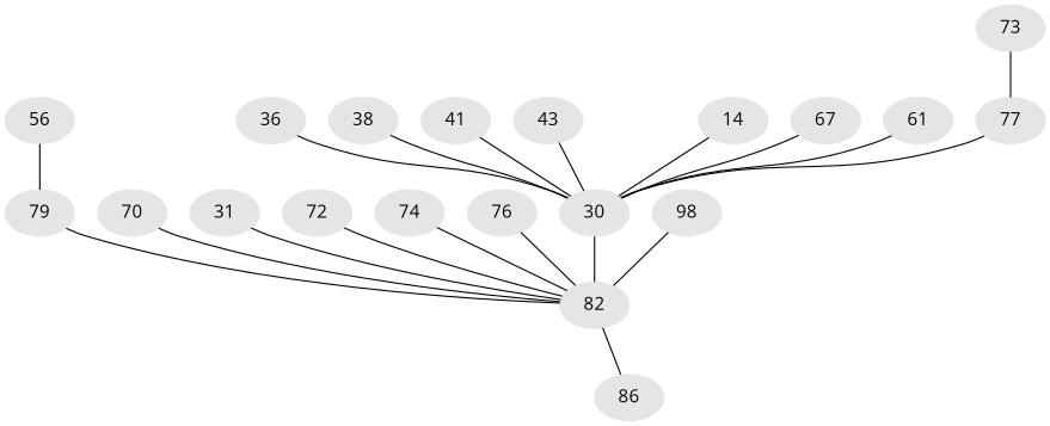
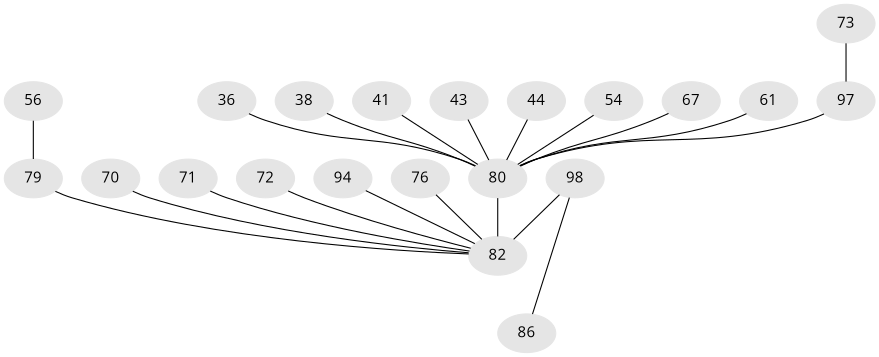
  graph {
    fontname="Open Sans"
    node [color=gray90 fontname="Open Sans" style=filled]
    edge [fontname="Open Sans"]
-   80 [super="+10+24+29+32+33+34" label=30]
+   80 [super="+10+24+29+32+33+34"]
    82 [super="+75+64+25+49+53+59+63+66+67+69"]
    36
    38
    41
    43
-   54 [label=14]
+   44
+   54
    56 [super="+16"]
    79
    n11 [label=67 super="+45"]
    61
    86
    70
-   71 [super="+27" label=31]
+   71 [super="+27"]
    72
    73 [super="+51"]
-   77 [super="+11"]
-   74 [super="+68"]
+   77 [super="+11" label=97]
+   74 [super="+68" label=94]
    76 [super="+57"]
    n21 [label=98]
    80 -- 82 [weight=7]
-   82 -- 86
+   n21 -- 86
    36 -- 80
    38 -- 80
    41 -- 80
    43 -- 80 [weight=2]
+   44 -- 80
    54 -- 80
    56 -- 79 [weight=2]
    79 -- 82
    n11 -- 80
    61 -- 80
    70 -- 82
    71 -- 82
    72 -- 82
    73 -- 77 [weight=2]
    77 -- 80
    74 -- 82
    76 -- 82
    n21 -- 82
  }
